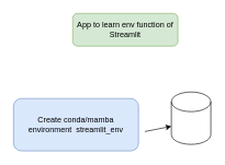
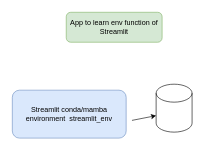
  <mxCell id="0" />
  <mxCell id="1" parent="0" />
  <mxCell id="2" value="" style="shape=cylinder3;whiteSpace=wrap;html=1;boundedLbl=1;backgroundOutline=1;size=15;" vertex="1" parent="1"><mxGeometry x="260" y="140" width="60" height="80" as="geometry" /></mxCell>
- <mxCell id="3" value="Create conda/mamba environment&amp;nbsp; streamlit_env" style="rounded=1;whiteSpace=wrap;html=1;fillColor=#dae8fc;strokeColor=#6c8ebf;" vertex="1" parent="1"><mxGeometry x="20" y="150" width="190" height="80" as="geometry" /></mxCell>
+ <mxCell id="3" value="Streamlit conda/mamba environment&amp;nbsp; streamlit_env" style="rounded=1;whiteSpace=wrap;html=1;fillColor=#dae8fc;strokeColor=#6c8ebf;" vertex="1" parent="1"><mxGeometry x="20" y="150" width="190" height="80" as="geometry" /></mxCell>
  <mxCell id="4" value="" style="endArrow=classic;html=1;exitX=1.051;exitY=0.63;exitDx=0;exitDy=0;exitPerimeter=0;entryX=0;entryY=0;entryDx=0;entryDy=52.5;entryPerimeter=0;" edge="1" parent="1" source="3" target="2"><mxGeometry width="50" height="50" relative="1" as="geometry"><mxPoint x="170" y="210" as="sourcePoint" /><mxPoint x="220" y="160" as="targetPoint" /></mxGeometry></mxCell>
  <mxCell id="5" value="App to learn env function of Streamlit" style="rounded=1;whiteSpace=wrap;html=1;fillColor=#d5e8d4;strokeColor=#82b366;" vertex="1" parent="1"><mxGeometry x="110" y="20" width="160" height="50" as="geometry" /></mxCell>
